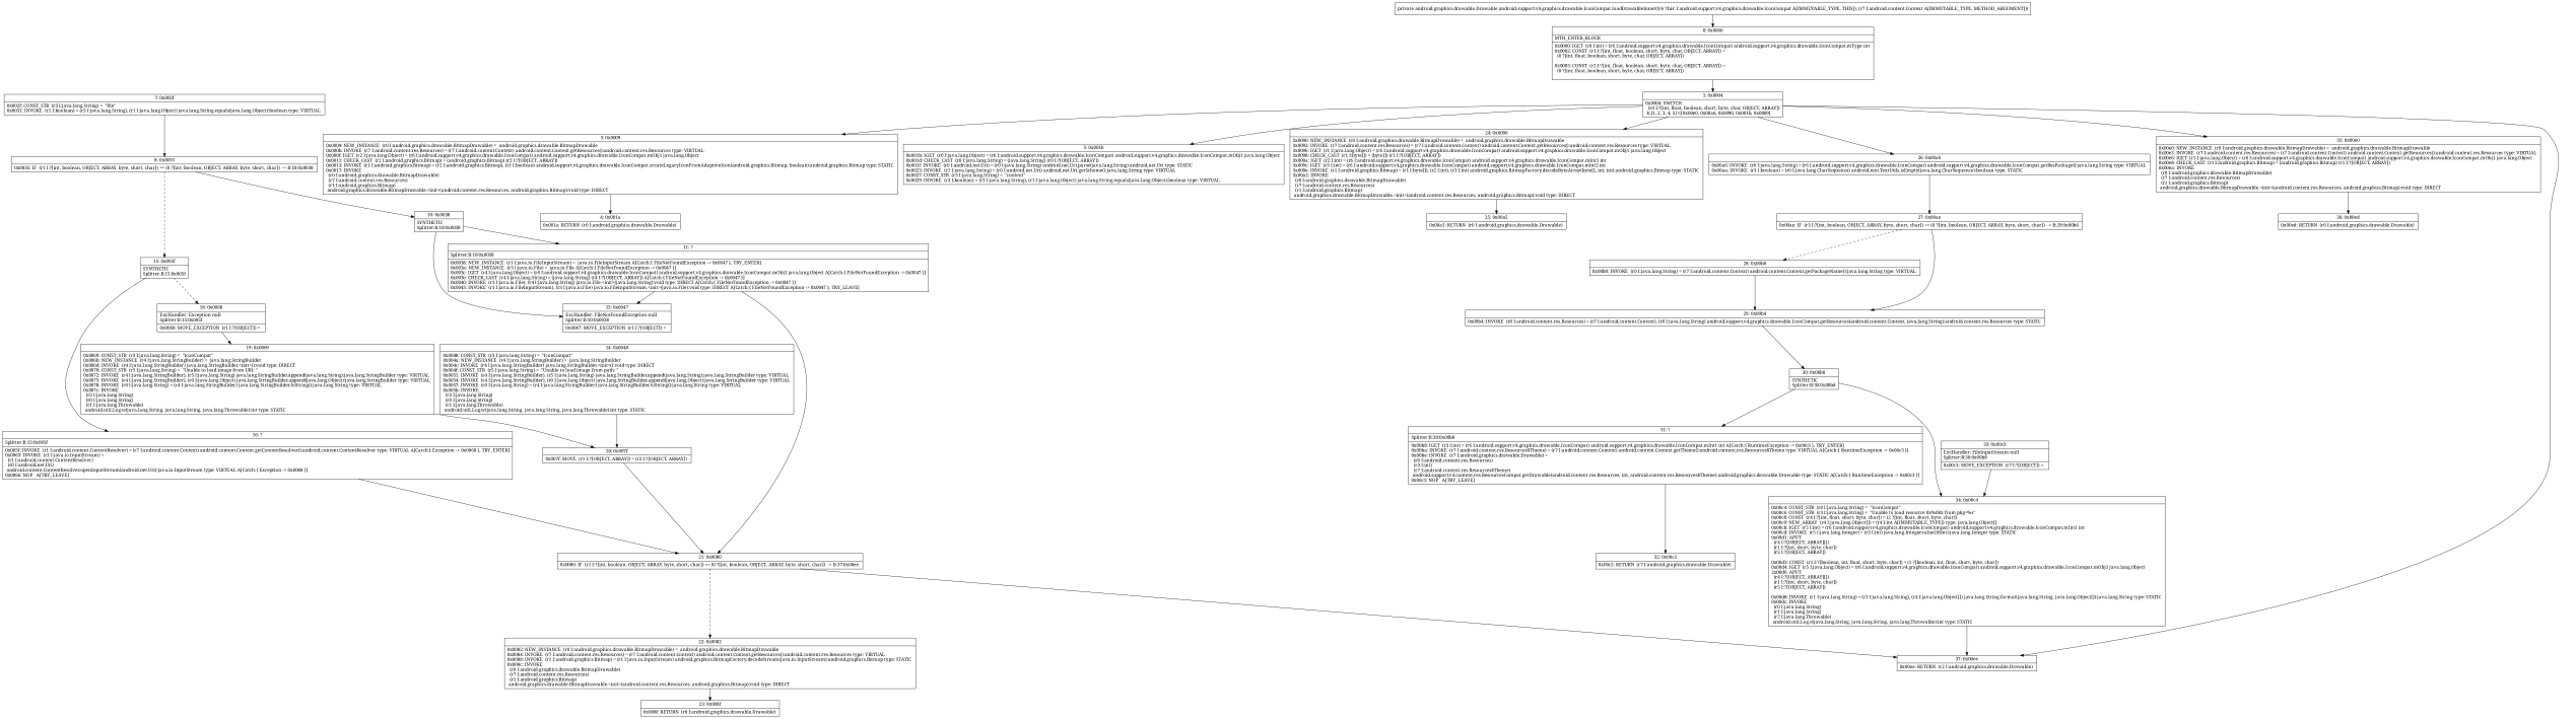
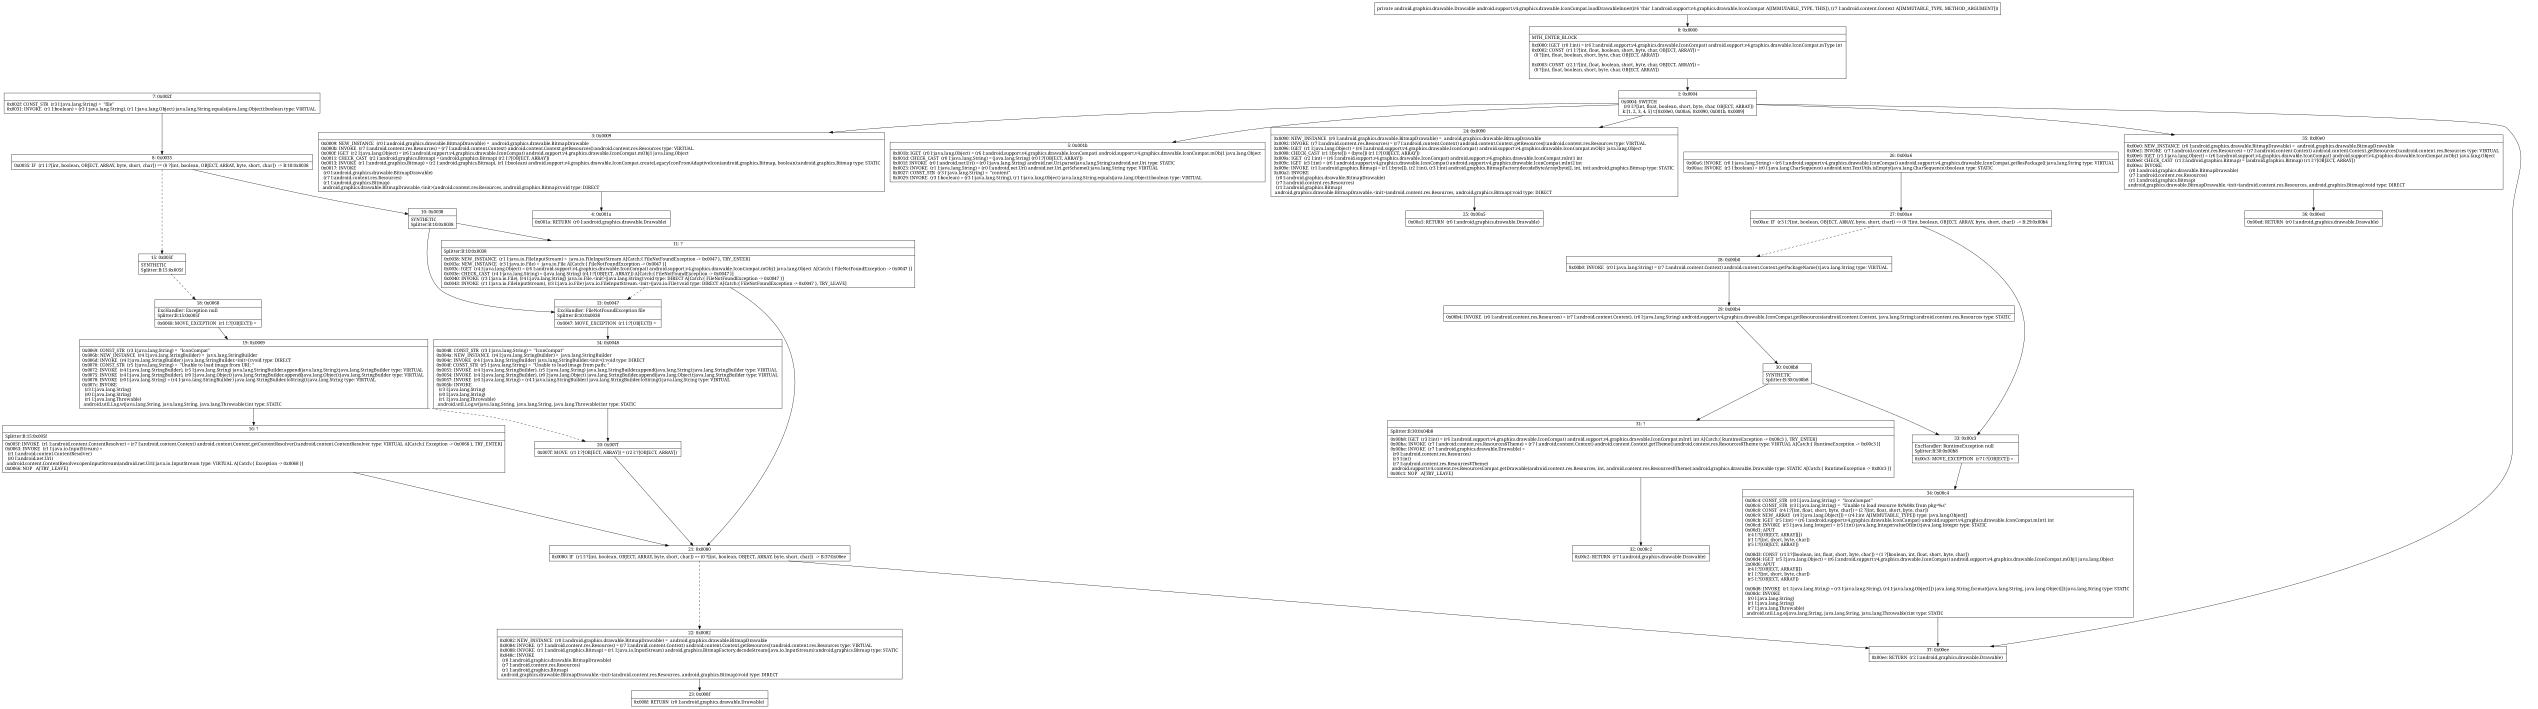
  digraph {
    fontname="Noto Serif"
    node [fontname="Noto Serif" shape=record]
    edge [fontname="Noto Serif"]
    n1 [label="{0\:\ 0x0000|MTH_ENTER_BLOCK\l|0x0000: IGET  (r0 I:int) = (r6 I:android.support.v4.graphics.drawable.IconCompat) android.support.v4.graphics.drawable.IconCompat.mType int \l0x0002: CONST  (r1 I:?[int, float, boolean, short, byte, char, OBJECT, ARRAY]) = \l  (0 ?[int, float, boolean, short, byte, char, OBJECT, ARRAY])\l \l0x0003: CONST  (r2 I:?[int, float, boolean, short, byte, char, OBJECT, ARRAY]) = \l  (0 ?[int, float, boolean, short, byte, char, OBJECT, ARRAY])\l \l}"]
    n2 [label="{1\:\ 0x0004|0x0004: SWITCH  \l  (r0 I:?[int, float, boolean, short, byte, char, OBJECT, ARRAY])\l k:[1, 2, 3, 4, 5] t:[0x00e0, 0x00a6, 0x0090, 0x001b, 0x0009] \l}"]
    n3 [label="{3\:\ 0x0009|0x0009: NEW_INSTANCE  (r0 I:android.graphics.drawable.BitmapDrawable) =  android.graphics.drawable.BitmapDrawable \l0x000b: INVOKE  (r7 I:android.content.res.Resources) = (r7 I:android.content.Context) android.content.Context.getResources():android.content.res.Resources type: VIRTUAL \l0x000f: IGET  (r2 I:java.lang.Object) = (r6 I:android.support.v4.graphics.drawable.IconCompat) android.support.v4.graphics.drawable.IconCompat.mObj1 java.lang.Object \l0x0011: CHECK_CAST  (r2 I:android.graphics.Bitmap) = (android.graphics.Bitmap) (r2 I:?[OBJECT, ARRAY]) \l0x0013: INVOKE  (r1 I:android.graphics.Bitmap) = (r2 I:android.graphics.Bitmap), (r1 I:boolean) android.support.v4.graphics.drawable.IconCompat.createLegacyIconFromAdaptiveIcon(android.graphics.Bitmap, boolean):android.graphics.Bitmap type: STATIC \l0x0017: INVOKE  \l  (r0 I:android.graphics.drawable.BitmapDrawable)\l  (r7 I:android.content.res.Resources)\l  (r1 I:android.graphics.Bitmap)\l android.graphics.drawable.BitmapDrawable.\<init\>(android.content.res.Resources, android.graphics.Bitmap):void type: DIRECT \l}"]
    n4 [label="{5\:\ 0x001b|0x001b: IGET  (r0 I:java.lang.Object) = (r6 I:android.support.v4.graphics.drawable.IconCompat) android.support.v4.graphics.drawable.IconCompat.mObj1 java.lang.Object \l0x001d: CHECK_CAST  (r0 I:java.lang.String) = (java.lang.String) (r0 I:?[OBJECT, ARRAY]) \l0x001f: INVOKE  (r0 I:android.net.Uri) = (r0 I:java.lang.String) android.net.Uri.parse(java.lang.String):android.net.Uri type: STATIC \l0x0023: INVOKE  (r1 I:java.lang.String) = (r0 I:android.net.Uri) android.net.Uri.getScheme():java.lang.String type: VIRTUAL \l0x0027: CONST_STR  (r3 I:java.lang.String) =  \"content\" \l0x0029: INVOKE  (r3 I:boolean) = (r3 I:java.lang.String), (r1 I:java.lang.Object) java.lang.String.equals(java.lang.Object):boolean type: VIRTUAL \l}"]
    n5 [label="{24\:\ 0x0090|0x0090: NEW_INSTANCE  (r0 I:android.graphics.drawable.BitmapDrawable) =  android.graphics.drawable.BitmapDrawable \l0x0092: INVOKE  (r7 I:android.content.res.Resources) = (r7 I:android.content.Context) android.content.Context.getResources():android.content.res.Resources type: VIRTUAL \l0x0096: IGET  (r1 I:java.lang.Object) = (r6 I:android.support.v4.graphics.drawable.IconCompat) android.support.v4.graphics.drawable.IconCompat.mObj1 java.lang.Object \l0x0098: CHECK_CAST  (r1 I:byte[]) = (byte[]) (r1 I:?[OBJECT, ARRAY]) \l0x009a: IGET  (r2 I:int) = (r6 I:android.support.v4.graphics.drawable.IconCompat) android.support.v4.graphics.drawable.IconCompat.mInt1 int \l0x009c: IGET  (r3 I:int) = (r6 I:android.support.v4.graphics.drawable.IconCompat) android.support.v4.graphics.drawable.IconCompat.mInt2 int \l0x009e: INVOKE  (r1 I:android.graphics.Bitmap) = (r1 I:byte[]), (r2 I:int), (r3 I:int) android.graphics.BitmapFactory.decodeByteArray(byte[], int, int):android.graphics.Bitmap type: STATIC \l0x00a2: INVOKE  \l  (r0 I:android.graphics.drawable.BitmapDrawable)\l  (r7 I:android.content.res.Resources)\l  (r1 I:android.graphics.Bitmap)\l android.graphics.drawable.BitmapDrawable.\<init\>(android.content.res.Resources, android.graphics.Bitmap):void type: DIRECT \l}"]
    n6 [label="{26\:\ 0x00a6|0x00a6: INVOKE  (r0 I:java.lang.String) = (r6 I:android.support.v4.graphics.drawable.IconCompat) android.support.v4.graphics.drawable.IconCompat.getResPackage():java.lang.String type: VIRTUAL \l0x00aa: INVOKE  (r3 I:boolean) = (r0 I:java.lang.CharSequence) android.text.TextUtils.isEmpty(java.lang.CharSequence):boolean type: STATIC \l}"]
    n7 [label="{35\:\ 0x00e0|0x00e0: NEW_INSTANCE  (r0 I:android.graphics.drawable.BitmapDrawable) =  android.graphics.drawable.BitmapDrawable \l0x00e2: INVOKE  (r7 I:android.content.res.Resources) = (r7 I:android.content.Context) android.content.Context.getResources():android.content.res.Resources type: VIRTUAL \l0x00e6: IGET  (r1 I:java.lang.Object) = (r6 I:android.support.v4.graphics.drawable.IconCompat) android.support.v4.graphics.drawable.IconCompat.mObj1 java.lang.Object \l0x00e8: CHECK_CAST  (r1 I:android.graphics.Bitmap) = (android.graphics.Bitmap) (r1 I:?[OBJECT, ARRAY]) \l0x00ea: INVOKE  \l  (r0 I:android.graphics.drawable.BitmapDrawable)\l  (r7 I:android.content.res.Resources)\l  (r1 I:android.graphics.Bitmap)\l android.graphics.drawable.BitmapDrawable.\<init\>(android.content.res.Resources, android.graphics.Bitmap):void type: DIRECT \l}"]
    n8 [label="{37\:\ 0x00ee|0x00ee: RETURN  (r2 I:android.graphics.drawable.Drawable) \l}"]
    n9 [label="{4\:\ 0x001a|0x001a: RETURN  (r0 I:android.graphics.drawable.Drawable) \l}"]
    n10 [label="{25\:\ 0x00a5|0x00a5: RETURN  (r0 I:android.graphics.drawable.Drawable) \l}"]
    n11 [label="{27\:\ 0x00ae|0x00ae: IF  (r3 I:?[int, boolean, OBJECT, ARRAY, byte, short, char]) == (0 ?[int, boolean, OBJECT, ARRAY, byte, short, char])  \-\> B:29:0x00b4 \l}"]
    n12 [label="{36\:\ 0x00ed|0x00ed: RETURN  (r0 I:android.graphics.drawable.Drawable) \l}"]
    n13 [label="{7\:\ 0x002f|0x002f: CONST_STR  (r3 I:java.lang.String) =  \"file\" \l0x0031: INVOKE  (r1 I:boolean) = (r3 I:java.lang.String), (r1 I:java.lang.Object) java.lang.String.equals(java.lang.Object):boolean type: VIRTUAL \l}"]
    n14 [label="{8\:\ 0x0035|0x0035: IF  (r1 I:?[int, boolean, OBJECT, ARRAY, byte, short, char]) == (0 ?[int, boolean, OBJECT, ARRAY, byte, short, char])  \-\> B:10:0x0038 \l}"]
    n15 [label="{15\:\ 0x005f|SYNTHETIC\lSplitter:B:15:0x005f\l}"]
    n16 [label="{16\:\ ?|Splitter:B:15:0x005f\l|0x005f: INVOKE  (r1 I:android.content.ContentResolver) = (r7 I:android.content.Context) android.content.Context.getContentResolver():android.content.ContentResolver type: VIRTUAL A[Catch:\{ Exception \-\> 0x0068 \}, TRY_ENTER]\l0x0063: INVOKE  (r1 I:java.io.InputStream) = \l  (r1 I:android.content.ContentResolver)\l  (r0 I:android.net.Uri)\l android.content.ContentResolver.openInputStream(android.net.Uri):java.io.InputStream type: VIRTUAL A[Catch:\{ Exception \-\> 0x0068 \}]\l0x0066: NOP   A[TRY_LEAVE]\l}"]
    n17 [label="{18\:\ 0x0068|ExcHandler: Exception null\lSplitter:B:15:0x005f\l|0x0068: MOVE_EXCEPTION  (r1 I:?[OBJECT]) =  \l}"]
    n18 [label="{10\:\ 0x0038|SYNTHETIC\lSplitter:B:10:0x0038\l}"]
    n19 [label="{11\:\ ?|Splitter:B:10:0x0038\l|0x0038: NEW_INSTANCE  (r1 I:java.io.FileInputStream) =  java.io.FileInputStream A[Catch:\{ FileNotFoundException \-\> 0x0047 \}, TRY_ENTER]\l0x003a: NEW_INSTANCE  (r3 I:java.io.File) =  java.io.File A[Catch:\{ FileNotFoundException \-\> 0x0047 \}]\l0x003c: IGET  (r4 I:java.lang.Object) = (r6 I:android.support.v4.graphics.drawable.IconCompat) android.support.v4.graphics.drawable.IconCompat.mObj1 java.lang.Object A[Catch:\{ FileNotFoundException \-\> 0x0047 \}]\l0x003e: CHECK_CAST  (r4 I:java.lang.String) = (java.lang.String) (r4 I:?[OBJECT, ARRAY]) A[Catch:\{ FileNotFoundException \-\> 0x0047 \}]\l0x0040: INVOKE  (r3 I:java.io.File), (r4 I:java.lang.String) java.io.File.\<init\>(java.lang.String):void type: DIRECT A[Catch:\{ FileNotFoundException \-\> 0x0047 \}]\l0x0043: INVOKE  (r1 I:java.io.FileInputStream), (r3 I:java.io.File) java.io.FileInputStream.\<init\>(java.io.File):void type: DIRECT A[Catch:\{ FileNotFoundException \-\> 0x0047 \}, TRY_LEAVE]\l}"]
-   n20 [label="{13\:\ 0x0047|ExcHandler: FileNotFoundException null\lSplitter:B:10:0x0038\l|0x0047: MOVE_EXCEPTION  (r1 I:?[OBJECT]) =  \l}"]
+   n20 [label="{13\:\ 0x0047|ExcHandler: FileNotFoundException file\lSplitter:B:10:0x0038\l|0x0047: MOVE_EXCEPTION  (r1 I:?[OBJECT]) =  \l}"]
    n21 [label="{21\:\ 0x0080|0x0080: IF  (r1 I:?[int, boolean, OBJECT, ARRAY, byte, short, char]) == (0 ?[int, boolean, OBJECT, ARRAY, byte, short, char])  \-\> B:37:0x00ee \l}"]
    n22 [label="{14\:\ 0x0048|0x0048: CONST_STR  (r3 I:java.lang.String) =  \"IconCompat\" \l0x004a: NEW_INSTANCE  (r4 I:java.lang.StringBuilder) =  java.lang.StringBuilder \l0x004c: INVOKE  (r4 I:java.lang.StringBuilder) java.lang.StringBuilder.\<init\>():void type: DIRECT \l0x004f: CONST_STR  (r5 I:java.lang.String) =  \"Unable to load image from path: \" \l0x0051: INVOKE  (r4 I:java.lang.StringBuilder), (r5 I:java.lang.String) java.lang.StringBuilder.append(java.lang.String):java.lang.StringBuilder type: VIRTUAL \l0x0054: INVOKE  (r4 I:java.lang.StringBuilder), (r0 I:java.lang.Object) java.lang.StringBuilder.append(java.lang.Object):java.lang.StringBuilder type: VIRTUAL \l0x0057: INVOKE  (r0 I:java.lang.String) = (r4 I:java.lang.StringBuilder) java.lang.StringBuilder.toString():java.lang.String type: VIRTUAL \l0x005b: INVOKE  \l  (r3 I:java.lang.String)\l  (r0 I:java.lang.String)\l  (r1 I:java.lang.Throwable)\l android.util.Log.w(java.lang.String, java.lang.String, java.lang.Throwable):int type: STATIC \l}"]
-   n23 [label="{22\:\ 0x0082|0x0082: NEW_INSTANCE  (r0 I:android.graphics.drawable.BitmapDrawable) =  android.graphics.drawable.BitmapDrawable \l0x0084: INVOKE  (r7 I:android.content.res.Resources) = (r7 I:android.content.Context) android.content.Context.getResources():android.content.res.Resources type: VIRTUAL \l0x0088: INVOKE  (r1 I:android.graphics.Bitmap) = (r1 I:java.io.InputStream) android.graphics.BitmapFactory.decodeStream(java.io.InputStream):android.graphics.Bitmap type: STATIC \l0x008c: INVOKE  \l  (r0 I:android.graphics.drawable.BitmapDrawable)\l  (r7 I:android.content.res.Resources)\l  (r1 I:android.graphics.Bitmap)\l android.graphics.drawable.BitmapDrawable.\<init\>(android.content.res.Resources, android.graphics.Bitmap):void type: DIRECT \l}"]
+   n23 [label="{22\:\ 0x0082|0x0082: NEW_INSTANCE  (r0 I:android.graphics.drawable.BitmapDrawable) =  android.graphics.drawable.BitmapDrawable \l0x0084: INVOKE  (r7 I:android.content.res.Resources) = (r7 I:android.content.Context) android.content.Context.getResources():android.content.res.Resources type: VIRTUAL \l0x0088: INVOKE  (r1 I:android.graphics.Bitmap) = (r1 I:java.io.InputStream) android.graphics.BitmapFactory.decodeStream(java.io.InputStream):android.graphics.Bitmap type: STATIC \l0x048c: INVOKE  \l  (r0 I:android.graphics.drawable.BitmapDrawable)\l  (r7 I:android.content.res.Resources)\l  (r1 I:android.graphics.Bitmap)\l android.graphics.drawable.BitmapDrawable.\<init\>(android.content.res.Resources, android.graphics.Bitmap):void type: DIRECT \l}"]
    n24 [label="{20\:\ 0x007f|0x007f: MOVE  (r1 I:?[OBJECT, ARRAY]) = (r2 I:?[OBJECT, ARRAY]) \l}"]
    n25 [label="{19\:\ 0x0069|0x0069: CONST_STR  (r3 I:java.lang.String) =  \"IconCompat\" \l0x006b: NEW_INSTANCE  (r4 I:java.lang.StringBuilder) =  java.lang.StringBuilder \l0x006d: INVOKE  (r4 I:java.lang.StringBuilder) java.lang.StringBuilder.\<init\>():void type: DIRECT \l0x0070: CONST_STR  (r5 I:java.lang.String) =  \"Unable to load image from URI: \" \l0x0072: INVOKE  (r4 I:java.lang.StringBuilder), (r5 I:java.lang.String) java.lang.StringBuilder.append(java.lang.String):java.lang.StringBuilder type: VIRTUAL \l0x0075: INVOKE  (r4 I:java.lang.StringBuilder), (r0 I:java.lang.Object) java.lang.StringBuilder.append(java.lang.Object):java.lang.StringBuilder type: VIRTUAL \l0x0078: INVOKE  (r0 I:java.lang.String) = (r4 I:java.lang.StringBuilder) java.lang.StringBuilder.toString():java.lang.String type: VIRTUAL \l0x007c: INVOKE  \l  (r3 I:java.lang.String)\l  (r0 I:java.lang.String)\l  (r1 I:java.lang.Throwable)\l android.util.Log.w(java.lang.String, java.lang.String, java.lang.Throwable):int type: STATIC \l}"]
    n26 [label="{23\:\ 0x008f|0x008f: RETURN  (r0 I:android.graphics.drawable.Drawable) \l}"]
    n27 [label="{28\:\ 0x00b0|0x00b0: INVOKE  (r0 I:java.lang.String) = (r7 I:android.content.Context) android.content.Context.getPackageName():java.lang.String type: VIRTUAL \l}"]
    n28 [label="{29\:\ 0x00b4|0x00b4: INVOKE  (r0 I:android.content.res.Resources) = (r7 I:android.content.Context), (r0 I:java.lang.String) android.support.v4.graphics.drawable.IconCompat.getResources(android.content.Context, java.lang.String):android.content.res.Resources type: STATIC \l}"]
    n29 [label="{30\:\ 0x00b8|SYNTHETIC\lSplitter:B:30:0x00b8\l}"]
-   n30 [label="{31\:\ ?|Splitter:B:30:0x00b8\l|0x00b8: IGET  (r3 I:int) = (r6 I:android.support.v4.graphics.drawable.IconCompat) android.support.v4.graphics.drawable.IconCompat.mInt1 int A[Catch:\{ RuntimeException \-\> 0x00c3 \}, TRY_ENTER]\l0x00ba: INVOKE  (r7 I:android.content.res.Resources$Theme) = (r7 I:android.content.Context) android.content.Context.getTheme():android.content.res.Resources$Theme type: VIRTUAL A[Catch:\{ RuntimeException \-\> 0x00c3 \}]\l0x00be: INVOKE  (r7 I:android.graphics.drawable.Drawable) = \l  (r0 I:android.content.res.Resources)\l  (r3 I:int)\l  (r7 I:android.content.res.Resources$Theme)\l android.support.v4.content.res.ResourcesCompat.getDrawable(android.content.res.Resources, int, android.content.res.Resources$Theme):android.graphics.drawable.Drawable type: STATIC A[Catch:\{ RuntimeException \-\> 0x00c3 \}]\l0x00c1: NOP   A[TRY_LEAVE]\l}"]
-   n31 [label="{33\:\ 0x00c3|ExcHandler: FileInputStream null\lSplitter:B:30:0x00b8\l|0x00c3: MOVE_EXCEPTION  (r7 I:?[OBJECT]) =  \l}"]
+   n30 [label="{31\:\ ?|Splitter:B:30:0x04b8\l|0x00b8: IGET  (r3 I:int) = (r6 I:android.support.v4.graphics.drawable.IconCompat) android.support.v4.graphics.drawable.IconCompat.mInt1 int A[Catch:\{ RuntimeException \-\> 0x00c3 \}, TRY_ENTER]\l0x00ba: INVOKE  (r7 I:android.content.res.Resources$Theme) = (r7 I:android.content.Context) android.content.Context.getTheme():android.content.res.Resources$Theme type: VIRTUAL A[Catch:\{ RuntimeException \-\> 0x00c3 \}]\l0x00be: INVOKE  (r7 I:android.graphics.drawable.Drawable) = \l  (r0 I:android.content.res.Resources)\l  (r3 I:int)\l  (r7 I:android.content.res.Resources$Theme)\l android.support.v4.content.res.ResourcesCompat.getDrawable(android.content.res.Resources, int, android.content.res.Resources$Theme):android.graphics.drawable.Drawable type: STATIC A[Catch:\{ RuntimeException \-\> 0x00c3 \}]\l0x00c1: NOP   A[TRY_LEAVE]\l}"]
+   n31 [label="{33\:\ 0x00c3|ExcHandler: RuntimeException null\lSplitter:B:30:0x00b8\l|0x00c3: MOVE_EXCEPTION  (r7 I:?[OBJECT]) =  \l}"]
    n32 [label="{32\:\ 0x00c2|0x00c2: RETURN  (r7 I:android.graphics.drawable.Drawable) \l}"]
    n33 [label="{34\:\ 0x00c4|0x00c4: CONST_STR  (r0 I:java.lang.String) =  \"IconCompat\" \l0x00c6: CONST_STR  (r3 I:java.lang.String) =  \"Unable to load resource 0x%08x from pkg=%s\" \l0x00c8: CONST  (r4 I:?[int, float, short, byte, char]) = (2 ?[int, float, short, byte, char]) \l0x00c9: NEW_ARRAY  (r4 I:java.lang.Object[]) = (r4 I:int A[IMMUTABLE_TYPE]) type: java.lang.Object[] \l0x00cb: IGET  (r5 I:int) = (r6 I:android.support.v4.graphics.drawable.IconCompat) android.support.v4.graphics.drawable.IconCompat.mInt1 int \l0x00cd: INVOKE  (r5 I:java.lang.Integer) = (r5 I:int) java.lang.Integer.valueOf(int):java.lang.Integer type: STATIC \l0x00d1: APUT  \l  (r4 I:?[OBJECT, ARRAY][])\l  (r1 I:?[int, short, byte, char])\l  (r5 I:?[OBJECT, ARRAY])\l \l0x00d3: CONST  (r1 I:?[boolean, int, float, short, byte, char]) = (1 ?[boolean, int, float, short, byte, char]) \l0x00d4: IGET  (r5 I:java.lang.Object) = (r6 I:android.support.v4.graphics.drawable.IconCompat) android.support.v4.graphics.drawable.IconCompat.mObj1 java.lang.Object \l2x00d6: APUT  \l  (r4 I:?[OBJECT, ARRAY][])\l  (r1 I:?[int, short, byte, char])\l  (r5 I:?[OBJECT, ARRAY])\l \l0x00d8: INVOKE  (r1 I:java.lang.String) = (r3 I:java.lang.String), (r4 I:java.lang.Object[]) java.lang.String.format(java.lang.String, java.lang.Object[]):java.lang.String type: STATIC \l0x00dc: INVOKE  \l  (r0 I:java.lang.String)\l  (r1 I:java.lang.String)\l  (r7 I:java.lang.Throwable)\l android.util.Log.e(java.lang.String, java.lang.String, java.lang.Throwable):int type: STATIC \l}"]
    n34 [label="{private android.graphics.drawable.Drawable android.support.v4.graphics.drawable.IconCompat.loadDrawableInner((r6 'this' I:android.support.v4.graphics.drawable.IconCompat A[IMMUTABLE_TYPE, THIS]), (r7 I:android.content.Context A[IMMUTABLE_TYPE, METHOD_ARGUMENT])) }"]
    n1 -> n2
    n2 -> n3
    n2 -> n4
    n2 -> n5
-   n2 -> n6
    n2 -> n7
    n2 -> n8
    n3 -> n9
    n5 -> n10
    n6 -> n11
    n7 -> n12
    n11 -> n27 [style=dashed]
-   n11 -> n28
+   n11 -> n31
    n13 -> n14
    n14 -> n15 [style=dashed]
    n14 -> n18
-   n15 -> n16
+   n25 -> n16
    n15 -> n17 [style=dashed]
    n16 -> n21
    n17 -> n25
    n18 -> n19
    n18 -> n20
-   n19 -> n20
+   n19 -> n20 [style=dashed]
    n19 -> n21
+   n20 -> n22
    n21 -> n8
    n21 -> n23 [style=dashed]
    n22 -> n24
    n23 -> n26
    n24 -> n21
-   n25 -> n24
+   n25 -> n24 [style=dashed]
    n27 -> n28
    n28 -> n29
    n29 -> n30
-   n29 -> n33
+   n29 -> n31
    n30 -> n32
    n31 -> n33
    n33 -> n8
    n34 -> n1
  }
